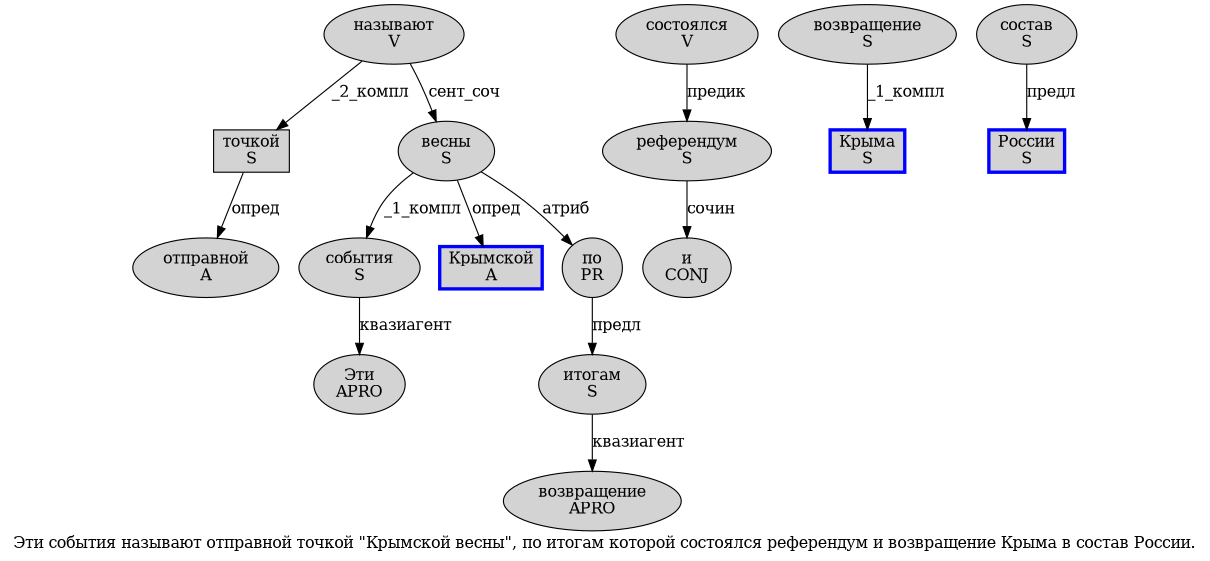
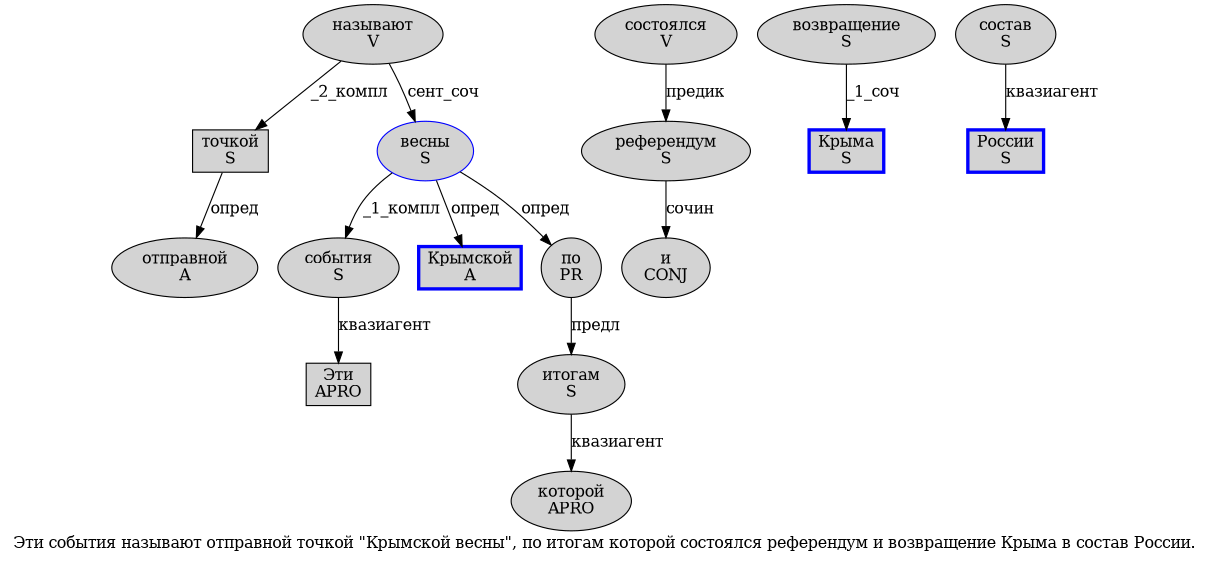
  digraph {
    label="Эти события называют отправной точкой \"Крымской весны\", по итогам которой состоялся референдум и возвращение Крыма в состав России."
    node [fillcolor=lightgray penwidth=1 shape=ellipse style=filled]
-   n1 [label="Эти\nAPRO"]
+   n1 [label="Эти\nAPRO" shape=box]
    n2 [label="события\nS"]
    n3 [label="называют\nV"]
    n4 [label="точкой\nS" shape=box]
-   n5 [label="весны\nS"]
+   n5 [label="весны\nS" color=blue]
    n6 [label="отправной\nA"]
    n7 [color=blue label="Крымской\nA" penwidth=3 shape=box]
    n8 [label="по\nPR"]
    n9 [label="итогам\nS"]
-   n10 [label="возвращение\nAPRO"]
+   n10 [label="которой\nAPRO"]
    n11 [label="состоялся\nV"]
    n12 [label="референдум\nS"]
    n13 [label="и\nCONJ"]
    n14 [label="возвращение\nS"]
    n15 [color=blue label="Крыма\nS" penwidth=3 shape=box]
    n16 [label="состав\nS"]
    n17 [color=blue label="России\nS" penwidth=3 shape=box]
    n2 -> n1 [label="квазиагент"]
    n3 -> n4 [label="_2_компл"]
    n3 -> n5 [label="сент_соч"]
    n4 -> n6 [label="опред"]
    n5 -> n2 [label="_1_компл"]
    n5 -> n7 [label="опред"]
-   n5 -> n8 [label="атриб"]
+   n5 -> n8 [label="опред"]
    n8 -> n9 [label="предл"]
    n9 -> n10 [label="квазиагент"]
    n11 -> n12 [label="предик"]
    n12 -> n13 [label="сочин"]
-   n14 -> n15 [label="_1_компл"]
-   n16 -> n17 [label="предл"]
+   n14 -> n15 [label="_1_соч"]
+   n16 -> n17 [label="квазиагент"]
  }
